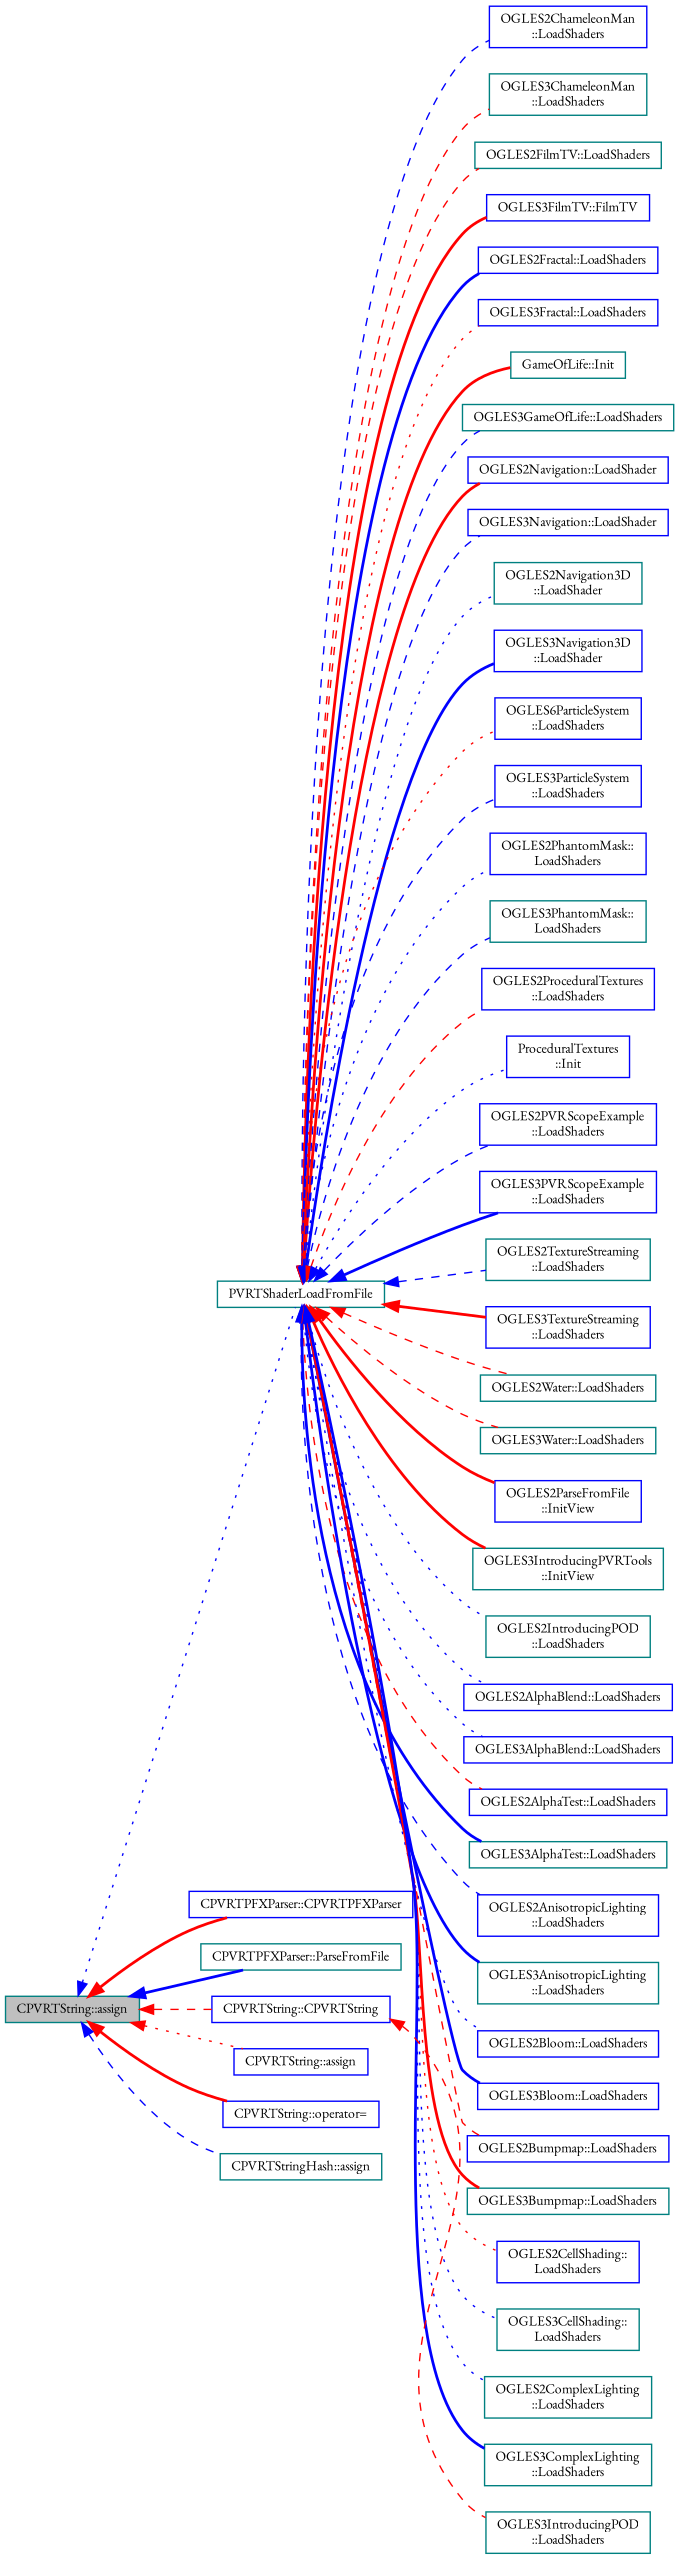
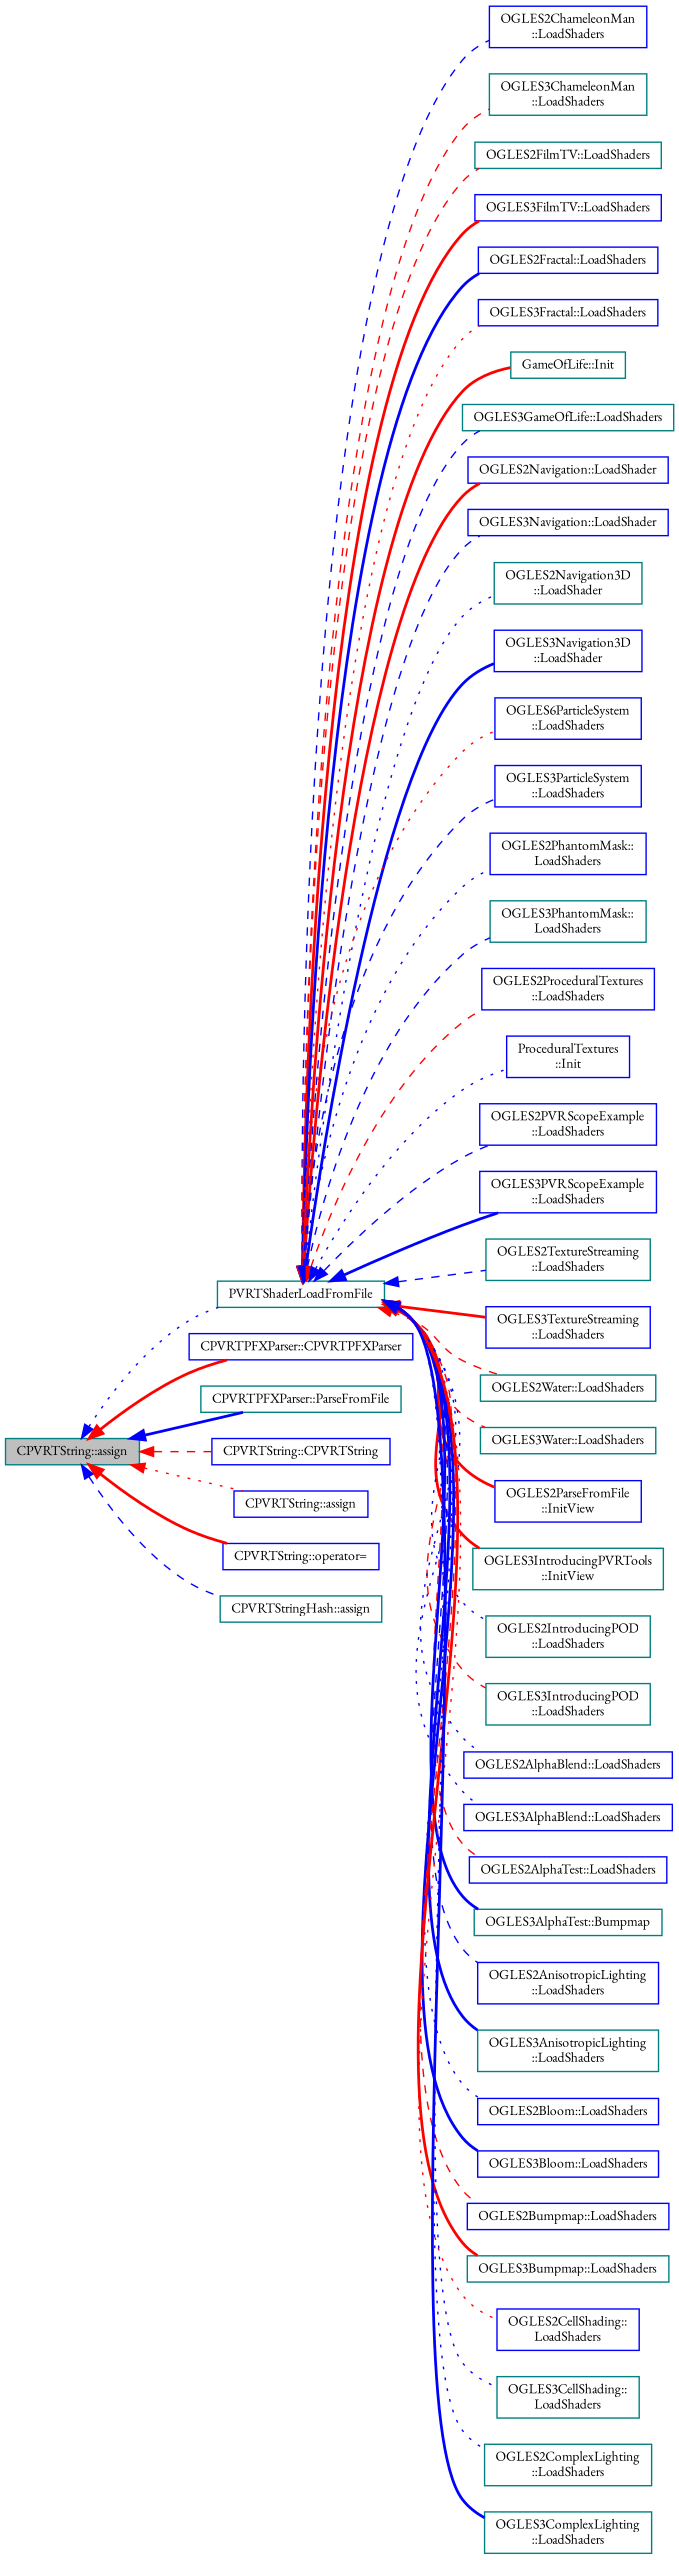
  digraph {
    fontname="EB Garamond"
    rankdir=LR
    node [color=blue fillcolor=white fontname="EB Garamond" fontsize=10 shape=record style=filled]
    edge [color=blue dir=back fontname="EB Garamond" fontsize=10 labelfontname=Helvetica labelfontsize=10 style=dashed]
    n1 [color=teal fillcolor=grey75 fontcolor=black height=0.2 label="CPVRTString::assign" width=0.4]
    n2 [color=teal height=0.2 label=PVRTShaderLoadFromFile width=0.4]
    n3 [height=0.2 label="CPVRTPFXParser::CPVRTPFXParser" width=0.4]
    n4 [color=teal height=0.2 label="CPVRTPFXParser::ParseFromFile" width=0.4]
    n5 [height=0.2 label="CPVRTString::CPVRTString" width=0.4]
    n6 [height=0.2 label="CPVRTString::assign" width=0.4]
    n7 [height=0.2 label="CPVRTString::operator=" width=0.4]
    n8 [color=teal height=0.2 label="CPVRTStringHash::assign" width=0.4]
    n9 [height=0.2 label="OGLES2ChameleonMan\l::LoadShaders" width=0.4]
    n10 [color=teal height=0.2 label="OGLES3ChameleonMan\l::LoadShaders" width=0.4]
    n11 [color=teal height=0.2 label="OGLES2FilmTV::LoadShaders" width=0.4]
-   n12 [height=0.2 label="OGLES3FilmTV::FilmTV" width=0.4]
+   n12 [height=0.2 label="OGLES3FilmTV::LoadShaders" width=0.4]
    n13 [height=0.2 label="OGLES2Fractal::LoadShaders" width=0.4]
    n14 [height=0.2 label="OGLES3Fractal::LoadShaders" width=0.4]
    n15 [color=teal height=0.2 label="GameOfLife::Init" width=0.4]
    n16 [color=teal height=0.2 label="OGLES3GameOfLife::LoadShaders" width=0.4]
    n17 [height=0.2 label="OGLES2Navigation::LoadShader" width=0.4]
    n18 [height=0.2 label="OGLES3Navigation::LoadShader" width=0.4]
    n19 [color=teal height=0.2 label="OGLES2Navigation3D\l::LoadShader" width=0.4]
    n20 [height=0.2 label="OGLES3Navigation3D\l::LoadShader" width=0.4]
    n21 [height=0.2 label="OGLES6ParticleSystem\l::LoadShaders" width=0.4]
    n22 [height=0.2 label="OGLES3ParticleSystem\l::LoadShaders" width=0.4]
    n23 [height=0.2 label="OGLES2PhantomMask::\lLoadShaders" width=0.4]
    n24 [color=teal height=0.2 label="OGLES3PhantomMask::\lLoadShaders" width=0.4]
    n25 [height=0.2 label="OGLES2ProceduralTextures\l::LoadShaders" width=0.4]
    n26 [height=0.2 label="ProceduralTextures\l::Init" width=0.4]
    n27 [height=0.2 label="OGLES2PVRScopeExample\l::LoadShaders" width=0.4]
    n28 [height=0.2 label="OGLES3PVRScopeExample\l::LoadShaders" width=0.4]
    n29 [color=teal height=0.2 label="OGLES2TextureStreaming\l::LoadShaders" width=0.4]
    n30 [height=0.2 label="OGLES3TextureStreaming\l::LoadShaders" width=0.4]
    n31 [color=teal height=0.2 label="OGLES2Water::LoadShaders" width=0.4]
    n32 [color=teal height=0.2 label="OGLES3Water::LoadShaders" width=0.4]
    n33 [height=0.2 label="OGLES2ParseFromFile\l::InitView" width=0.4]
    n34 [color=teal height=0.2 label="OGLES3IntroducingPVRTools\l::InitView" width=0.4]
    n35 [color=teal height=0.2 label="OGLES2IntroducingPOD\l::LoadShaders" width=0.4]
    n36 [color=teal height=0.2 label="OGLES3IntroducingPOD\l::LoadShaders" width=0.4]
    n37 [height=0.2 label="OGLES2AlphaBlend::LoadShaders" width=0.4]
    n38 [height=0.2 label="OGLES3AlphaBlend::LoadShaders" width=0.4]
    n39 [height=0.2 label="OGLES2AlphaTest::LoadShaders" width=0.4]
-   n40 [color=teal height=0.2 label="OGLES3AlphaTest::LoadShaders" width=0.4]
+   n40 [color=teal height=0.2 label="OGLES3AlphaTest::Bumpmap" width=0.4]
    n41 [height=0.2 label="OGLES2AnisotropicLighting\l::LoadShaders" width=0.4]
    n42 [color=teal height=0.2 label="OGLES3AnisotropicLighting\l::LoadShaders" width=0.4]
    n43 [height=0.2 label="OGLES2Bloom::LoadShaders" width=0.4]
    n44 [height=0.2 label="OGLES3Bloom::LoadShaders" width=0.4]
    n45 [height=0.2 label="OGLES2Bumpmap::LoadShaders" width=0.4]
    n46 [color=teal height=0.2 label="OGLES3Bumpmap::LoadShaders" width=0.4]
    n47 [height=0.2 label="OGLES2CellShading::\lLoadShaders" width=0.4]
    n48 [color=teal height=0.2 label="OGLES3CellShading::\lLoadShaders" width=0.4]
    n49 [color=teal height=0.2 label="OGLES2ComplexLighting\l::LoadShaders" width=0.4]
    n50 [color=teal height=0.2 label="OGLES3ComplexLighting\l::LoadShaders" width=0.4]
    n1 -> n2 [style=dotted]
    n1 -> n3 [color=red style=bold]
    n1 -> n4 [style=bold]
    n1 -> n5 [color=red]
    n1 -> n6 [color=red style=dotted]
    n1 -> n7 [color=red style=bold]
    n1 -> n8
    n2 -> n9
    n2 -> n10 [color=red]
    n2 -> n11 [color=red]
    n2 -> n12 [color=red style=bold]
    n2 -> n13 [style=bold]
    n2 -> n14 [color=red style=dotted]
    n2 -> n15 [color=red style=bold]
    n2 -> n16
    n2 -> n17 [color=red style=bold]
    n2 -> n18
    n2 -> n19 [style=dotted]
    n2 -> n20 [style=bold]
    n2 -> n21 [color=red style=dotted]
    n2 -> n22
    n2 -> n23 [style=dotted]
    n2 -> n24
    n2 -> n25 [color=red]
    n2 -> n26 [style=dotted]
    n2 -> n27
    n2 -> n28 [style=bold]
    n2 -> n29
    n2 -> n30 [color=red style=bold]
    n2 -> n31 [color=red]
    n2 -> n32 [color=red]
    n2 -> n33 [color=red style=bold]
    n2 -> n34 [color=red style=bold]
    n2 -> n35 [style=dotted]
-   n5 -> n36 [color=red]
+   n2 -> n36 [color=red]
    n2 -> n37 [style=dotted]
    n2 -> n38 [style=dotted]
    n2 -> n39 [color=red]
    n2 -> n40 [style=bold]
    n2 -> n41
    n2 -> n42 [style=bold]
    n2 -> n43 [style=dotted]
    n2 -> n44 [style=bold]
    n2 -> n45 [color=red]
    n2 -> n46 [color=red style=bold]
    n2 -> n47 [color=red style=dotted]
    n2 -> n48 [style=dotted]
    n2 -> n49 [style=dotted]
    n2 -> n50 [style=bold]
  }
